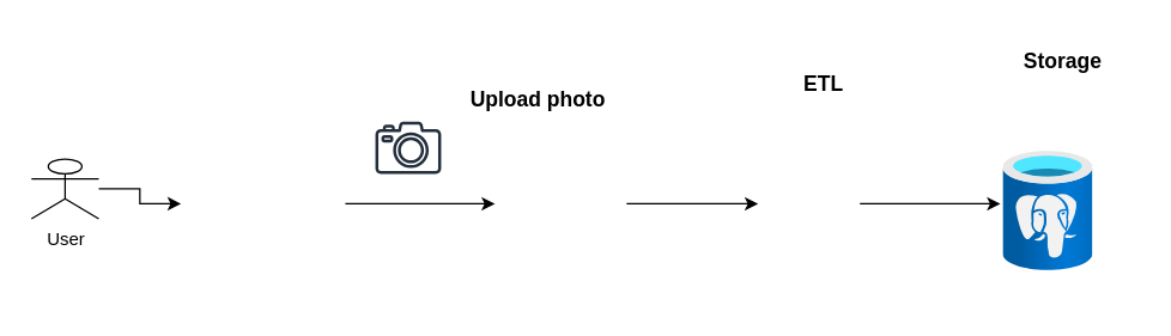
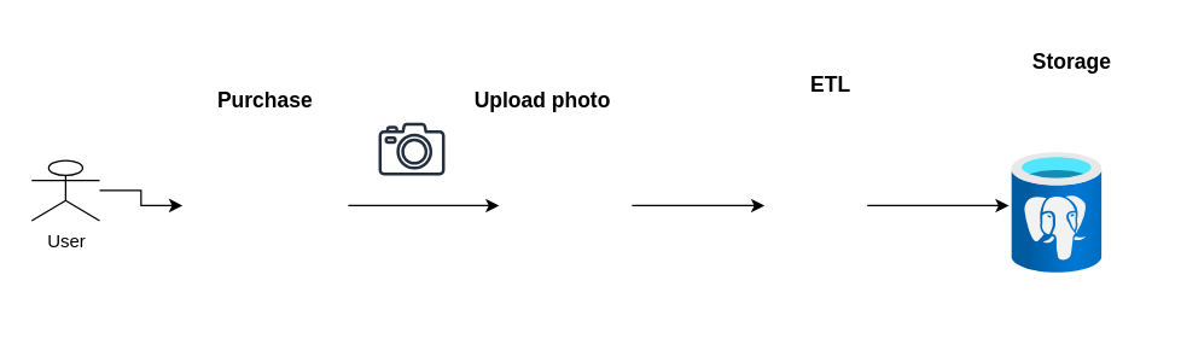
  <mxCell id="0" />
  <mxCell id="1" parent="0" />
  <mxCell id="2" style="edgeStyle=orthogonalEdgeStyle;rounded=0;orthogonalLoop=1;jettySize=auto;html=1;exitX=1;exitY=0.5;exitDx=0;exitDy=0;entryX=0;entryY=0.5;entryDx=0;entryDy=0;" parent="1" source="3" target="4" edge="1"><mxGeometry relative="1" as="geometry" /></mxCell>
  <mxCell id="3" value="" style="shape=image;html=1;verticalAlign=top;verticalLabelPosition=bottom;labelBackgroundColor=#ffffff;imageAspect=0;aspect=fixed;image=https://cdn2.iconfinder.com/data/icons/social-media-2285/512/1_Slack_colored_svg-128.png" parent="1" vertex="1"><mxGeometry x="330" y="91.95" width="88" height="88" as="geometry" /></mxCell>
  <mxCell id="4" value="" style="shape=image;verticalLabelPosition=bottom;labelBackgroundColor=default;verticalAlign=top;aspect=fixed;imageAspect=0;image=https://upload.wikimedia.org/wikipedia/commons/thumb/c/c3/Python-logo-notext.svg/1200px-Python-logo-notext.svg.png;clipPath=inset(0% 7.14% 13% 0%);" parent="1" vertex="1"><mxGeometry x="506.01" y="100.95" width="67.99" height="70" as="geometry" /></mxCell>
  <mxCell id="5" value="" style="image;aspect=fixed;html=1;points=[];align=center;fontSize=12;image=img/lib/azure2/databases/Azure_Database_PostgreSQL_Server.svg;" parent="1" vertex="1"><mxGeometry x="670" y="100.95" width="60" height="80" as="geometry" /></mxCell>
  <mxCell id="6" style="edgeStyle=orthogonalEdgeStyle;rounded=0;orthogonalLoop=1;jettySize=auto;html=1;entryX=0;entryY=0.5;entryDx=0;entryDy=0;" parent="1" source="7" target="10" edge="1"><mxGeometry relative="1" as="geometry" /></mxCell>
  <mxCell id="7" value="User" style="shape=umlActor;verticalLabelPosition=bottom;verticalAlign=top;html=1;outlineConnect=0;" parent="1" vertex="1"><mxGeometry x="20" y="106" width="45" height="40" as="geometry" /></mxCell>
  <mxCell id="8" value="" style="group;fontSize=14;" parent="1" vertex="1" connectable="0"><mxGeometry x="120" y="81" width="110" height="122" as="geometry" /></mxCell>
  <mxCell id="9" value="" style="group" parent="8" vertex="1" connectable="0"><mxGeometry y="-30" width="109.893" height="139.893" as="geometry" /></mxCell>
  <mxCell id="10" value="" style="shape=image;verticalLabelPosition=bottom;labelBackgroundColor=default;verticalAlign=top;aspect=fixed;imageAspect=0;image=https://cdn-icons-png.flaticon.com/512/2851/2851468.png;" parent="9" vertex="1"><mxGeometry y="30" width="109.893" height="109.893" as="geometry" /></mxCell>
+ <mxCell id="11" value="&lt;b&gt;&lt;font style=&quot;font-size: 14px;&quot;&gt;Purchase&lt;/font&gt;&lt;/b&gt;" style="text;html=1;align=center;verticalAlign=middle;whiteSpace=wrap;rounded=0;" parent="9" vertex="1"><mxGeometry x="24.95" width="60" height="30" as="geometry" /></mxCell>
  <mxCell id="12" value="" style="shape=image;html=1;verticalAlign=top;verticalLabelPosition=bottom;labelBackgroundColor=#ffffff;imageAspect=0;aspect=fixed;image=https://cdn4.iconfinder.com/data/icons/success-filloutline/64/pay-credit_card-expenditure-bill-payment_method-banking-128.png" parent="8" vertex="1"><mxGeometry x="45.678" y="57.74" width="64.26" height="64.26" as="geometry" /></mxCell>
  <mxCell id="13" value="&lt;b&gt;&lt;font style=&quot;font-size: 14px;&quot;&gt;ETL&lt;/font&gt;&lt;/b&gt;" style="text;html=1;align=center;verticalAlign=middle;whiteSpace=wrap;rounded=0;" parent="1" vertex="1"><mxGeometry x="500" y="35.95" width="100" height="40" as="geometry" /></mxCell>
  <mxCell id="14" style="edgeStyle=orthogonalEdgeStyle;rounded=0;orthogonalLoop=1;jettySize=auto;html=1;exitX=1;exitY=0.5;exitDx=0;exitDy=0;entryX=-0.033;entryY=0.438;entryDx=0;entryDy=0;entryPerimeter=0;" parent="1" source="4" target="5" edge="1"><mxGeometry relative="1" as="geometry" /></mxCell>
  <mxCell id="15" value="&lt;b&gt;&lt;font style=&quot;font-size: 14px;&quot;&gt;Storage&lt;/font&gt;&lt;/b&gt;" style="text;html=1;align=center;verticalAlign=middle;whiteSpace=wrap;rounded=0;" parent="1" vertex="1"><mxGeometry x="660" y="20.95" width="100" height="40" as="geometry" /></mxCell>
  <mxCell id="16" style="edgeStyle=orthogonalEdgeStyle;rounded=0;orthogonalLoop=1;jettySize=auto;html=1;exitX=1;exitY=0.5;exitDx=0;exitDy=0;entryX=0;entryY=0.5;entryDx=0;entryDy=0;" parent="1" source="10" target="3" edge="1"><mxGeometry relative="1" as="geometry" /></mxCell>
  <mxCell id="17" value="&lt;b style=&quot;font-size: 14px;&quot;&gt;Upload photo&lt;/b&gt;" style="text;html=1;align=center;verticalAlign=middle;whiteSpace=wrap;rounded=0;fontSize=14;" parent="1" vertex="1"><mxGeometry x="309" y="51" width="100" height="30" as="geometry" /></mxCell>
  <mxCell id="18" value="" style="sketch=0;outlineConnect=0;fontColor=#232F3E;gradientColor=none;fillColor=#232F3D;strokeColor=none;dashed=0;verticalLabelPosition=bottom;verticalAlign=top;align=center;html=1;fontSize=12;fontStyle=0;aspect=fixed;pointerEvents=1;shape=mxgraph.aws4.camera2;" vertex="1" parent="1"><mxGeometry x="250" y="81" width="44" height="34.97" as="geometry" /></mxCell>
